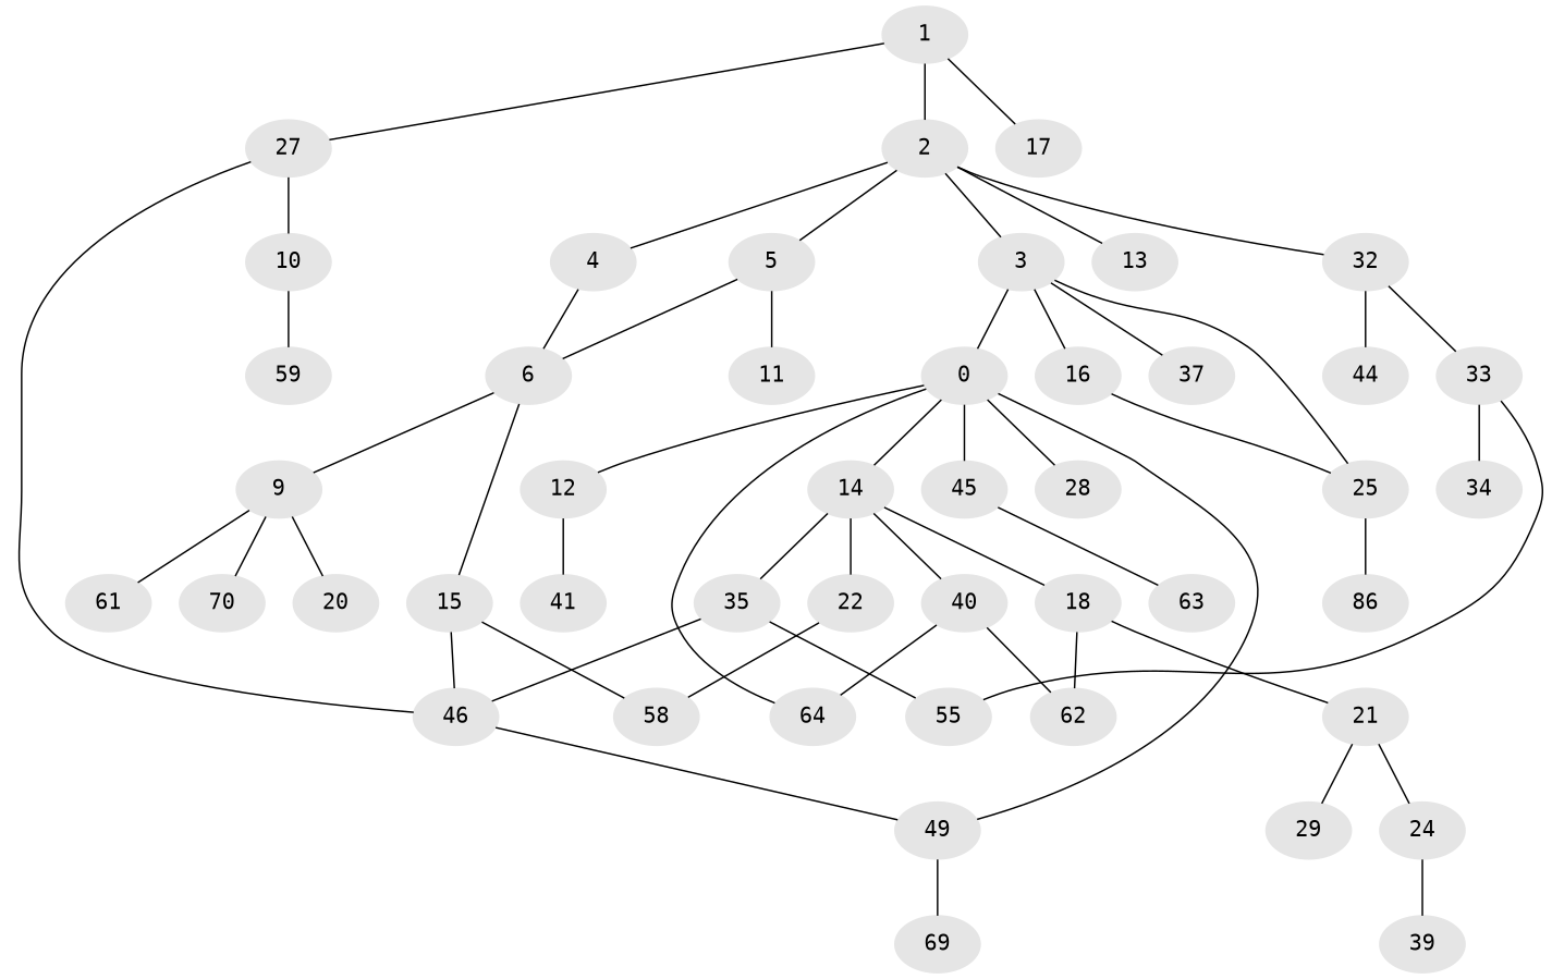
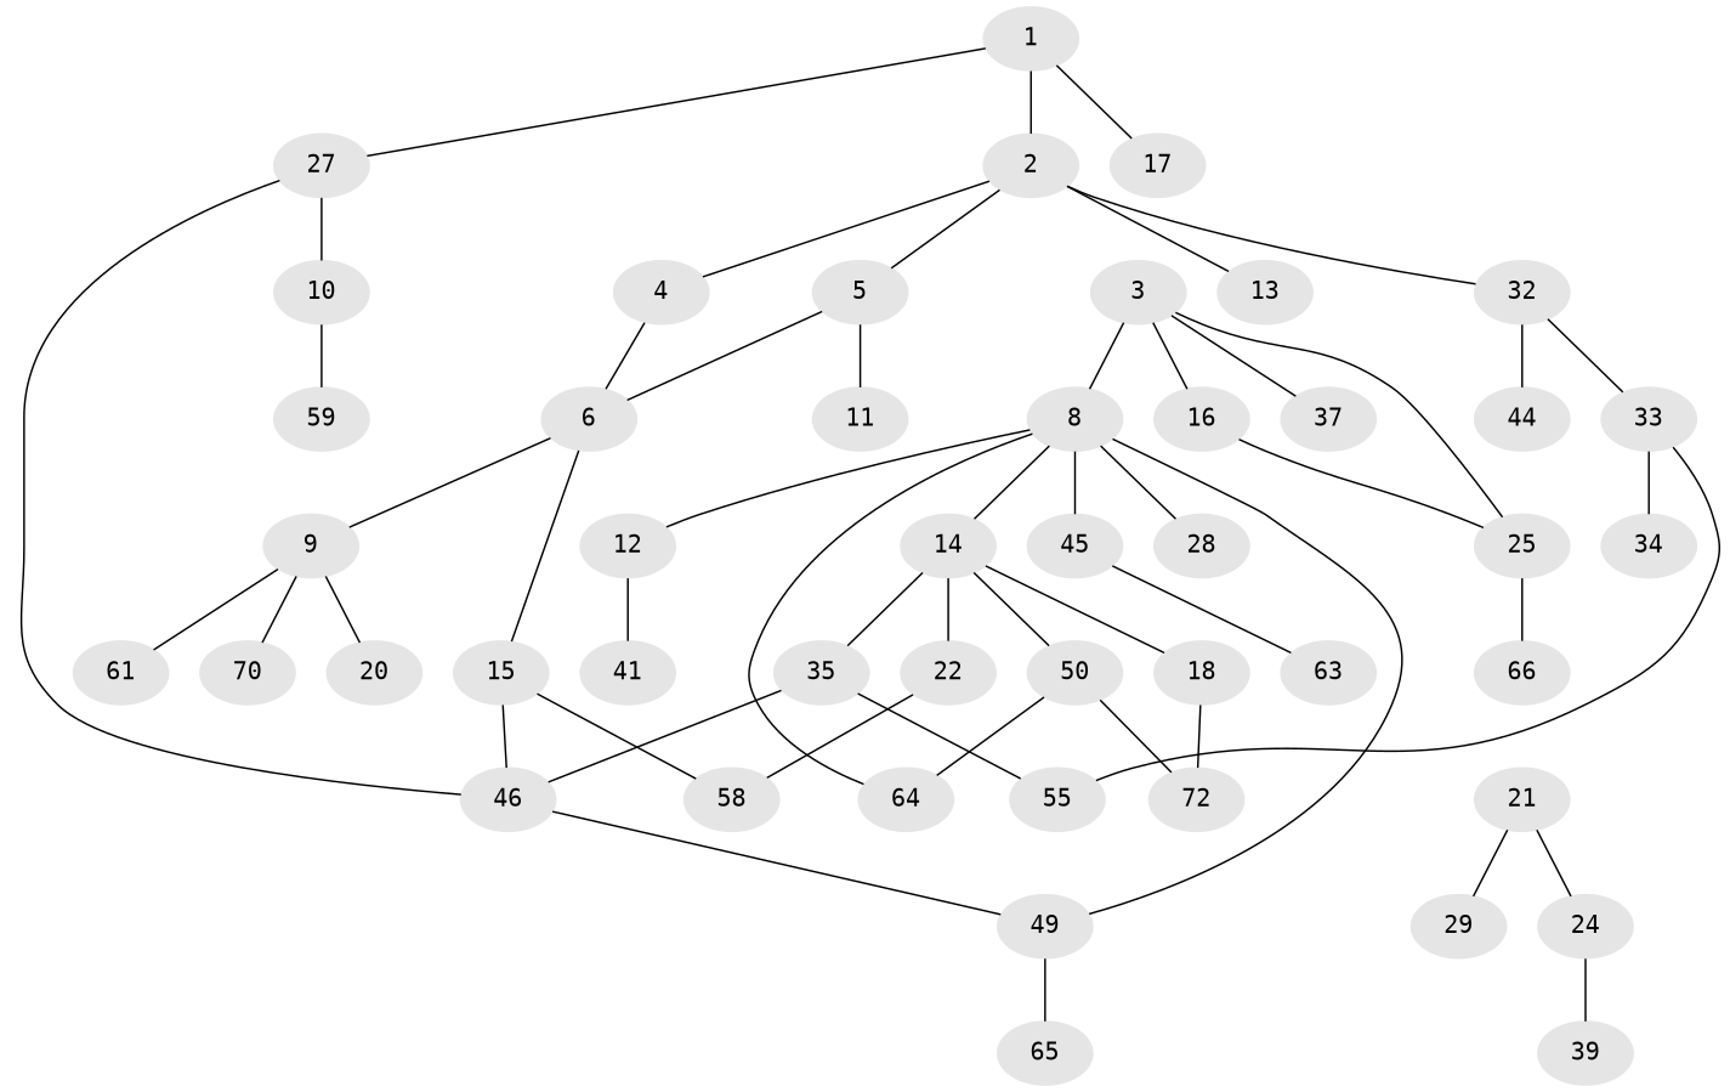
  graph {
    fontname="DejaVu Sans Mono"
    node [color=gray90 fontname="DejaVu Sans Mono" style=filled]
    edge [fontname="DejaVu Sans Mono"]
    1 [super="+10"]
    2 [super="+47"]
    17
    27
    3
    4 [super="+52"]
    5 [super="+7"]
    13 [super="+57"]
    32 [super="+36"]
    46 [super="+56"]
    n11 [label=10 super="+51"]
-   8 [super="+48" label=0]
+   8 [super="+48"]
    16 [super="+26"]
    25 [super="+68"]
    37
    6 [super="+23"]
    11 [super="+19"]
    33
    44
    12
    14
    28 [super="+31"]
    45
    49
    64 [super="+71"]
-   66 [label=86]
+   66
    9 [super="+60"]
    15 [super="+69"]
    20
    61
    70
    58
    41
    18
    22 [super="+38"]
    35 [super="+53"]
-   50 [label=40]
+   50
    63
-   65 [label=69]
+   65
    21
-   62
+   62 [label=72]
    55
    24 [super="+54"]
    29
    39 [super="+43"]
    59
    34
    1 -- 2
    1 -- 17
    1 -- 27
-   2 -- 3
    2 -- 4
    2 -- 5
    2 -- 13
    2 -- 32
    27 -- 46
    27 -- n11
    3 -- 8
    3 -- 16
    3 -- 25
    3 -- 37
    4 -- 6
    5 -- 6
    5 -- 11
    32 -- 33
    32 -- 44
    46 -- 49
    n11 -- 59
    8 -- 12
    8 -- 14
    8 -- 28
    8 -- 45 [weight=2]
    8 -- 49
    8 -- 64
    16 -- 25
    25 -- 66
    6 -- 9
    6 -- 15
    33 -- 55
    33 -- 34
    12 -- 41
    14 -- 18
    14 -- 22
    14 -- 35
    14 -- 50
    45 -- 63
    49 -- 65
    9 -- 20
    9 -- 61
    9 -- 70
    15 -- 46
    15 -- 58
-   18 -- 21
    18 -- 62
    22 -- 58
    35 -- 46
    35 -- 55
    50 -- 64
    50 -- 62
    21 -- 24
    21 -- 29
    24 -- 39
  }
